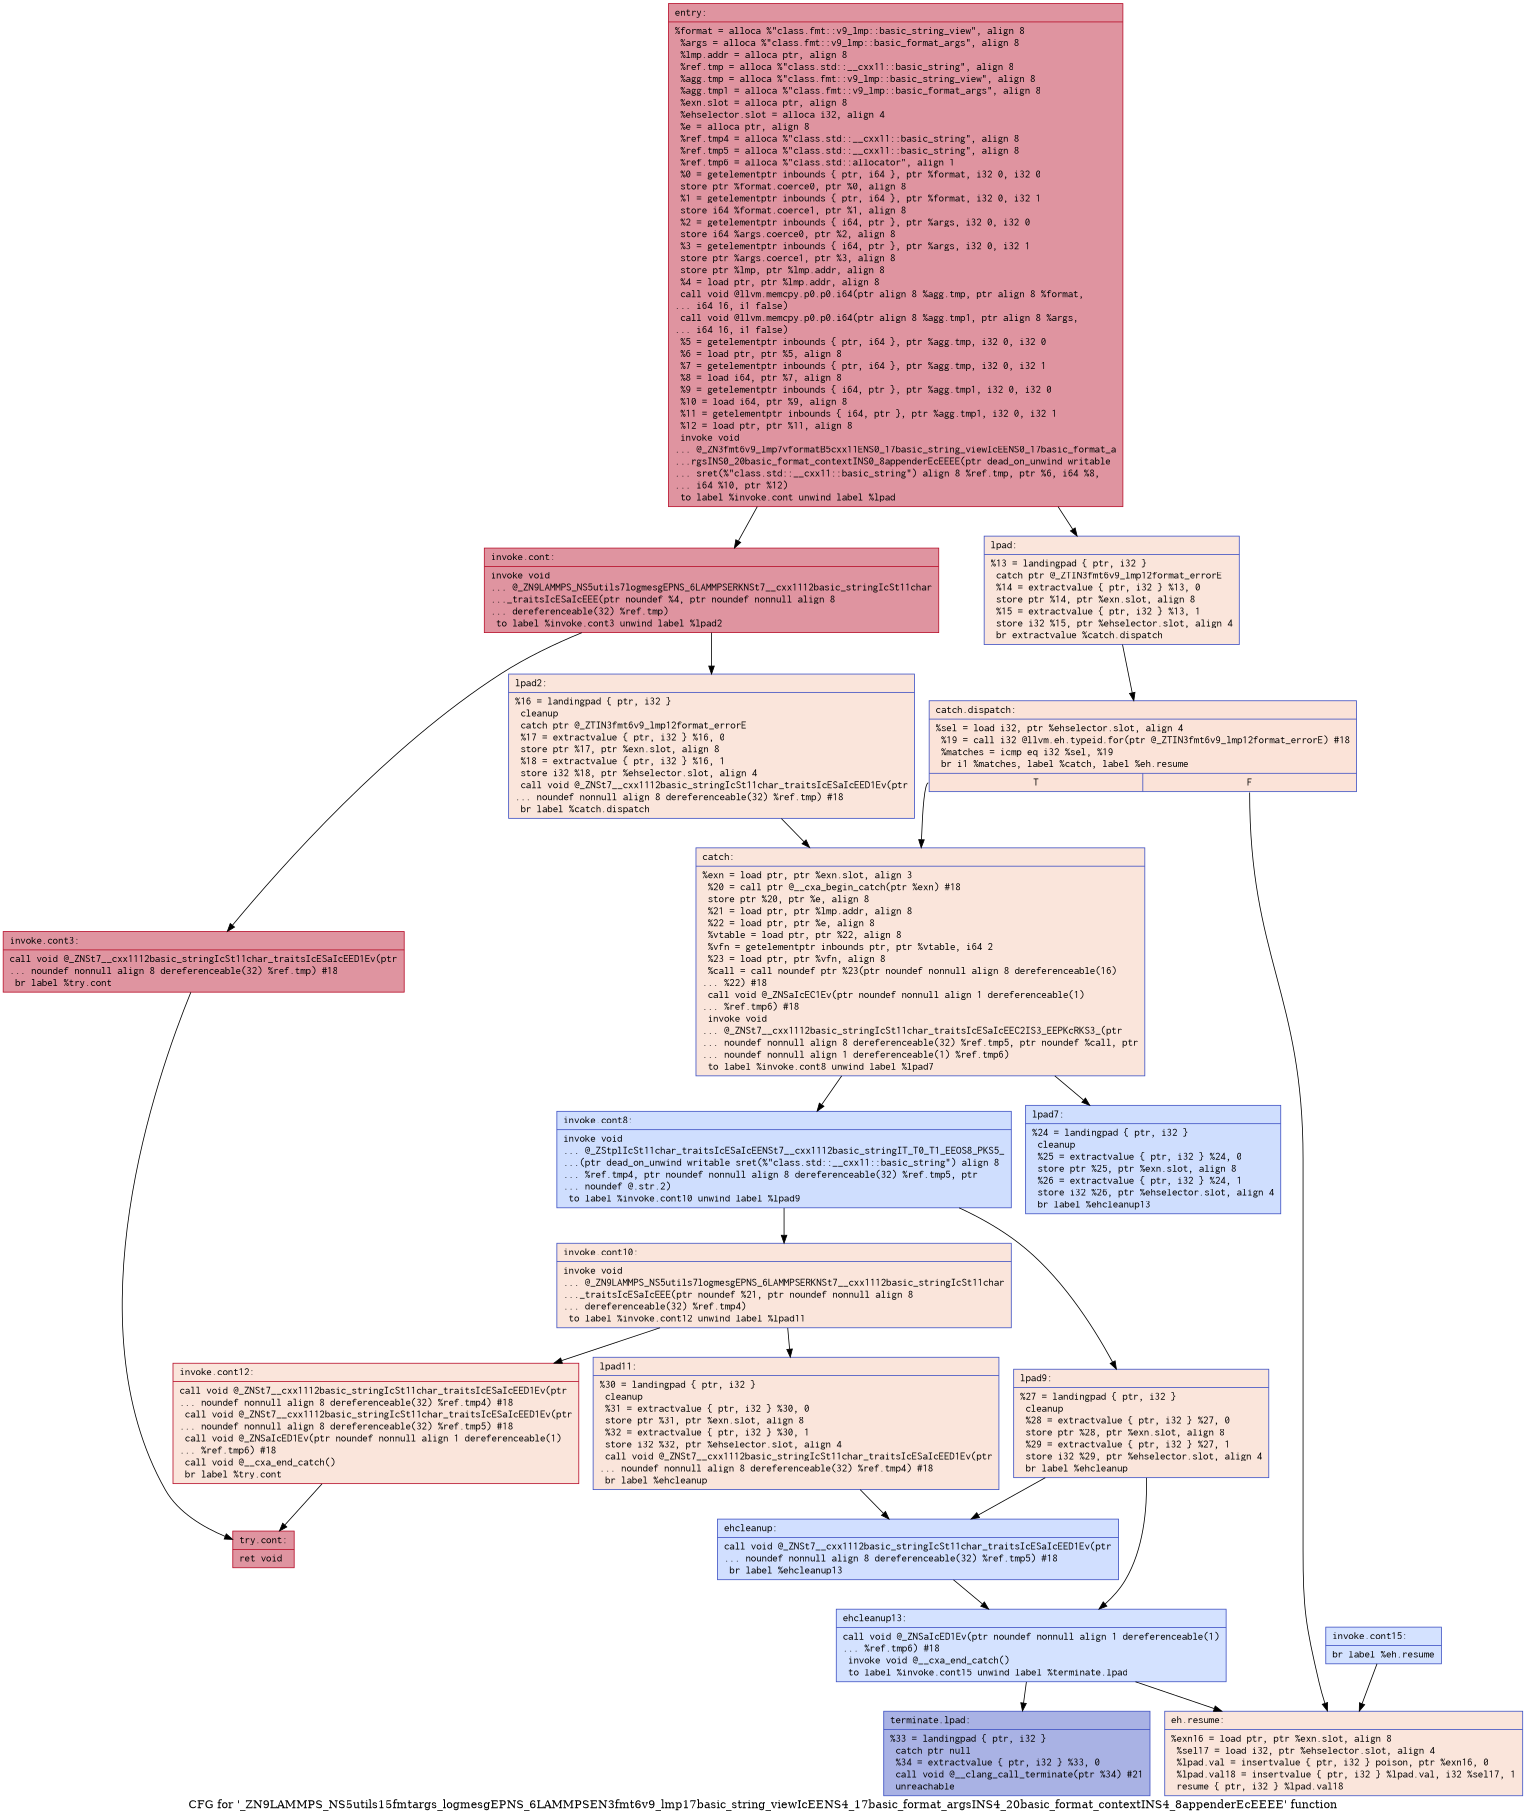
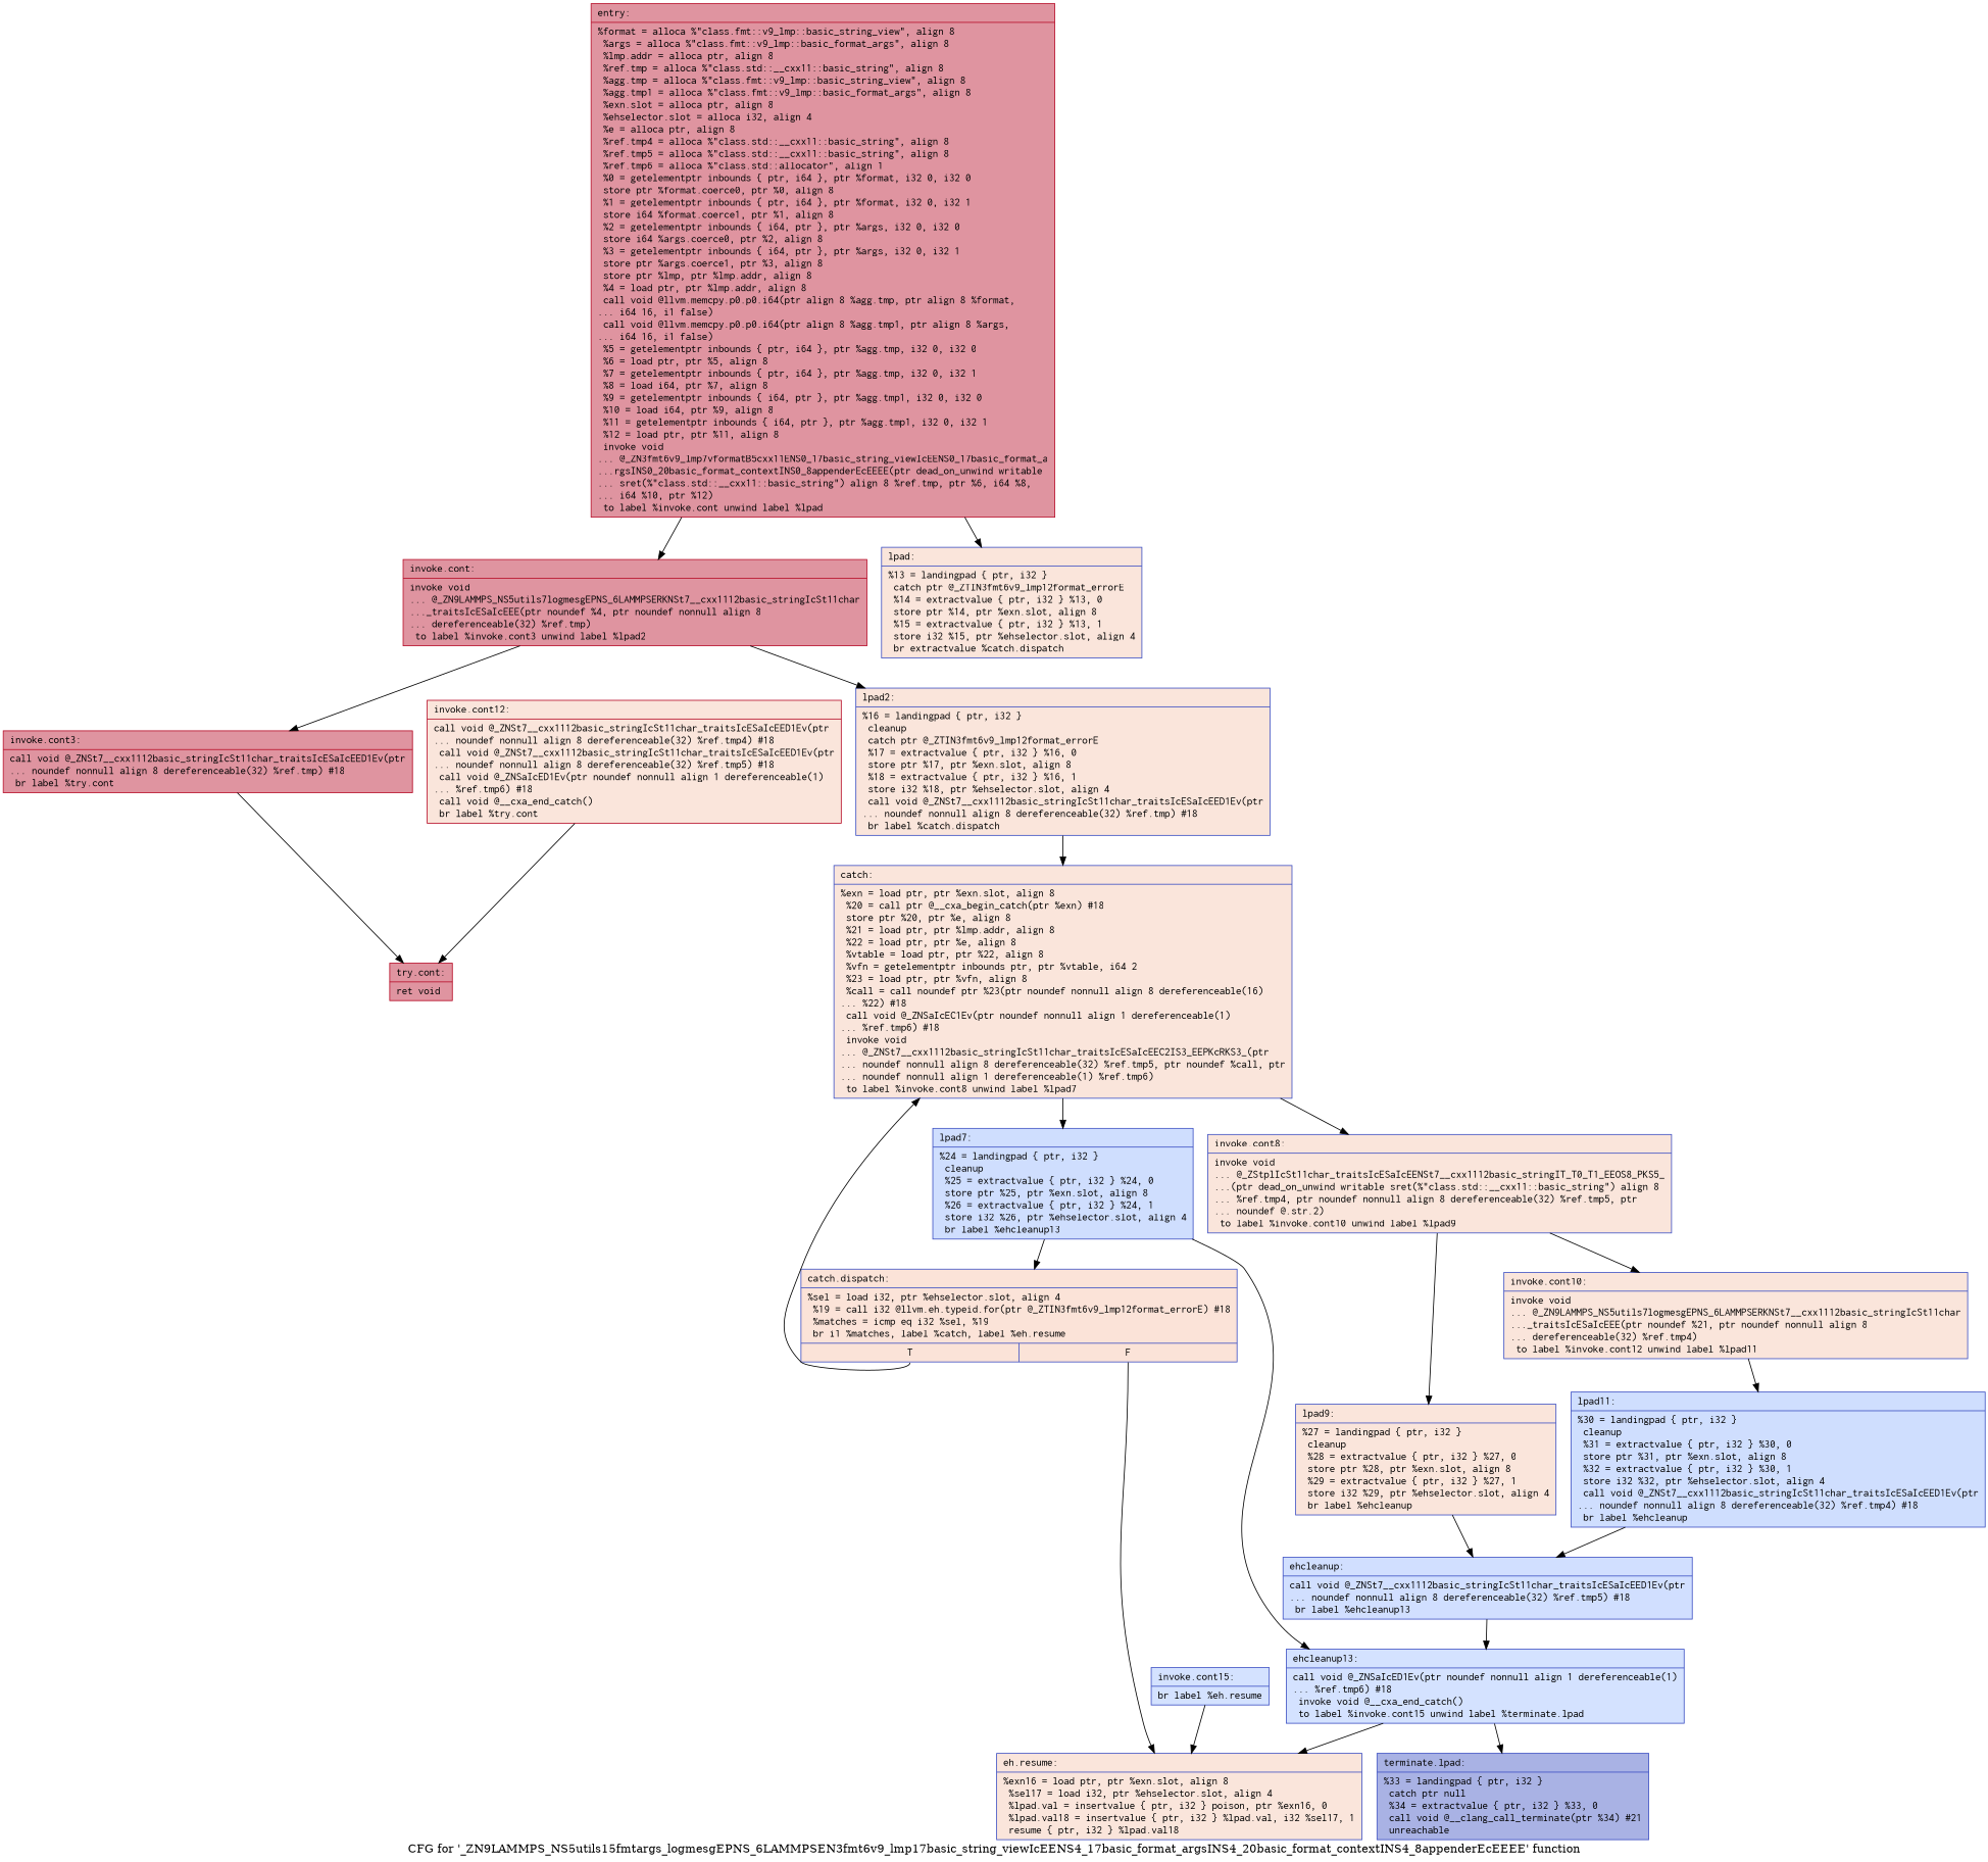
  digraph {
    label="CFG for '_ZN9LAMMPS_NS5utils15fmtargs_logmesgEPNS_6LAMMPSEN3fmt6v9_lmp17basic_string_viewIcEENS4_17basic_format_argsINS4_20basic_format_contextINS4_8appenderEcEEEE' function"
    node [color="#3d50c3ff" fillcolor="#f4c5ad70" fontname=Courier shape=record style=filled]
    n1 [color="#b70d28ff" fillcolor="#b70d2870" label="{entry:\l|  %format = alloca %\"class.fmt::v9_lmp::basic_string_view\", align 8\l  %args = alloca %\"class.fmt::v9_lmp::basic_format_args\", align 8\l  %lmp.addr = alloca ptr, align 8\l  %ref.tmp = alloca %\"class.std::__cxx11::basic_string\", align 8\l  %agg.tmp = alloca %\"class.fmt::v9_lmp::basic_string_view\", align 8\l  %agg.tmp1 = alloca %\"class.fmt::v9_lmp::basic_format_args\", align 8\l  %exn.slot = alloca ptr, align 8\l  %ehselector.slot = alloca i32, align 4\l  %e = alloca ptr, align 8\l  %ref.tmp4 = alloca %\"class.std::__cxx11::basic_string\", align 8\l  %ref.tmp5 = alloca %\"class.std::__cxx11::basic_string\", align 8\l  %ref.tmp6 = alloca %\"class.std::allocator\", align 1\l  %0 = getelementptr inbounds \{ ptr, i64 \}, ptr %format, i32 0, i32 0\l  store ptr %format.coerce0, ptr %0, align 8\l  %1 = getelementptr inbounds \{ ptr, i64 \}, ptr %format, i32 0, i32 1\l  store i64 %format.coerce1, ptr %1, align 8\l  %2 = getelementptr inbounds \{ i64, ptr \}, ptr %args, i32 0, i32 0\l  store i64 %args.coerce0, ptr %2, align 8\l  %3 = getelementptr inbounds \{ i64, ptr \}, ptr %args, i32 0, i32 1\l  store ptr %args.coerce1, ptr %3, align 8\l  store ptr %lmp, ptr %lmp.addr, align 8\l  %4 = load ptr, ptr %lmp.addr, align 8\l  call void @llvm.memcpy.p0.p0.i64(ptr align 8 %agg.tmp, ptr align 8 %format,\l... i64 16, i1 false)\l  call void @llvm.memcpy.p0.p0.i64(ptr align 8 %agg.tmp1, ptr align 8 %args,\l... i64 16, i1 false)\l  %5 = getelementptr inbounds \{ ptr, i64 \}, ptr %agg.tmp, i32 0, i32 0\l  %6 = load ptr, ptr %5, align 8\l  %7 = getelementptr inbounds \{ ptr, i64 \}, ptr %agg.tmp, i32 0, i32 1\l  %8 = load i64, ptr %7, align 8\l  %9 = getelementptr inbounds \{ i64, ptr \}, ptr %agg.tmp1, i32 0, i32 0\l  %10 = load i64, ptr %9, align 8\l  %11 = getelementptr inbounds \{ i64, ptr \}, ptr %agg.tmp1, i32 0, i32 1\l  %12 = load ptr, ptr %11, align 8\l  invoke void\l... @_ZN3fmt6v9_lmp7vformatB5cxx11ENS0_17basic_string_viewIcEENS0_17basic_format_a\l...rgsINS0_20basic_format_contextINS0_8appenderEcEEEE(ptr dead_on_unwind writable\l... sret(%\"class.std::__cxx11::basic_string\") align 8 %ref.tmp, ptr %6, i64 %8,\l... i64 %10, ptr %12)\l          to label %invoke.cont unwind label %lpad\l}"]
    n2 [color="#b70d28ff" fillcolor="#b70d2870" label="{invoke.cont:\l|  invoke void\l... @_ZN9LAMMPS_NS5utils7logmesgEPNS_6LAMMPSERKNSt7__cxx1112basic_stringIcSt11char\l..._traitsIcESaIcEEE(ptr noundef %4, ptr noundef nonnull align 8\l... dereferenceable(32) %ref.tmp)\l          to label %invoke.cont3 unwind label %lpad2\l}"]
    n3 [label="{lpad:\l|  %13 = landingpad \{ ptr, i32 \}\l          catch ptr @_ZTIN3fmt6v9_lmp12format_errorE\l  %14 = extractvalue \{ ptr, i32 \} %13, 0\l  store ptr %14, ptr %exn.slot, align 8\l  %15 = extractvalue \{ ptr, i32 \} %13, 1\l  store i32 %15, ptr %ehselector.slot, align 4\l  br extractvalue %catch.dispatch\l}"]
    n4 [color="#b70d28ff" fillcolor="#b70d2870" label="{invoke.cont3:\l|  call void @_ZNSt7__cxx1112basic_stringIcSt11char_traitsIcESaIcEED1Ev(ptr\l... noundef nonnull align 8 dereferenceable(32) %ref.tmp) #18\l  br label %try.cont\l}"]
    n5 [label="{lpad2:\l|  %16 = landingpad \{ ptr, i32 \}\l          cleanup\l          catch ptr @_ZTIN3fmt6v9_lmp12format_errorE\l  %17 = extractvalue \{ ptr, i32 \} %16, 0\l  store ptr %17, ptr %exn.slot, align 8\l  %18 = extractvalue \{ ptr, i32 \} %16, 1\l  store i32 %18, ptr %ehselector.slot, align 4\l  call void @_ZNSt7__cxx1112basic_stringIcSt11char_traitsIcESaIcEED1Ev(ptr\l... noundef nonnull align 8 dereferenceable(32) %ref.tmp) #18\l  br label %catch.dispatch\l}"]
    n6 [fillcolor="#f6bfa670" label="{catch.dispatch:\l|  %sel = load i32, ptr %ehselector.slot, align 4\l  %19 = call i32 @llvm.eh.typeid.for(ptr @_ZTIN3fmt6v9_lmp12format_errorE) #18\l  %matches = icmp eq i32 %sel, %19\l  br i1 %matches, label %catch, label %eh.resume\l|{<s0>T|<s1>F}}"]
    n7 [color="#b70d28ff" fillcolor="#b70d2870" label="{try.cont:\l|  ret void\l}"]
-   n8 [label="{catch:\l|  %exn = load ptr, ptr %exn.slot, align 3\l  %20 = call ptr @__cxa_begin_catch(ptr %exn) #18\l  store ptr %20, ptr %e, align 8\l  %21 = load ptr, ptr %lmp.addr, align 8\l  %22 = load ptr, ptr %e, align 8\l  %vtable = load ptr, ptr %22, align 8\l  %vfn = getelementptr inbounds ptr, ptr %vtable, i64 2\l  %23 = load ptr, ptr %vfn, align 8\l  %call = call noundef ptr %23(ptr noundef nonnull align 8 dereferenceable(16)\l... %22) #18\l  call void @_ZNSaIcEC1Ev(ptr noundef nonnull align 1 dereferenceable(1)\l... %ref.tmp6) #18\l  invoke void\l... @_ZNSt7__cxx1112basic_stringIcSt11char_traitsIcESaIcEEC2IS3_EEPKcRKS3_(ptr\l... noundef nonnull align 8 dereferenceable(32) %ref.tmp5, ptr noundef %call, ptr\l... noundef nonnull align 1 dereferenceable(1) %ref.tmp6)\l          to label %invoke.cont8 unwind label %lpad7\l}"]
+   n8 [label="{catch:\l|  %exn = load ptr, ptr %exn.slot, align 8\l  %20 = call ptr @__cxa_begin_catch(ptr %exn) #18\l  store ptr %20, ptr %e, align 8\l  %21 = load ptr, ptr %lmp.addr, align 8\l  %22 = load ptr, ptr %e, align 8\l  %vtable = load ptr, ptr %22, align 8\l  %vfn = getelementptr inbounds ptr, ptr %vtable, i64 2\l  %23 = load ptr, ptr %vfn, align 8\l  %call = call noundef ptr %23(ptr noundef nonnull align 8 dereferenceable(16)\l... %22) #18\l  call void @_ZNSaIcEC1Ev(ptr noundef nonnull align 1 dereferenceable(1)\l... %ref.tmp6) #18\l  invoke void\l... @_ZNSt7__cxx1112basic_stringIcSt11char_traitsIcESaIcEEC2IS3_EEPKcRKS3_(ptr\l... noundef nonnull align 8 dereferenceable(32) %ref.tmp5, ptr noundef %call, ptr\l... noundef nonnull align 1 dereferenceable(1) %ref.tmp6)\l          to label %invoke.cont8 unwind label %lpad7\l}"]
    n9 [label="{eh.resume:\l|  %exn16 = load ptr, ptr %exn.slot, align 8\l  %sel17 = load i32, ptr %ehselector.slot, align 4\l  %lpad.val = insertvalue \{ ptr, i32 \} poison, ptr %exn16, 0\l  %lpad.val18 = insertvalue \{ ptr, i32 \} %lpad.val, i32 %sel17, 1\l  resume \{ ptr, i32 \} %lpad.val18\l}"]
-   n10 [fillcolor="#93b5fe70" label="{invoke.cont8:\l|  invoke void\l... @_ZStplIcSt11char_traitsIcESaIcEENSt7__cxx1112basic_stringIT_T0_T1_EEOS8_PKS5_\l...(ptr dead_on_unwind writable sret(%\"class.std::__cxx11::basic_string\") align 8\l... %ref.tmp4, ptr noundef nonnull align 8 dereferenceable(32) %ref.tmp5, ptr\l... noundef @.str.2)\l          to label %invoke.cont10 unwind label %lpad9\l}"]
+   n10 [label="{invoke.cont8:\l|  invoke void\l... @_ZStplIcSt11char_traitsIcESaIcEENSt7__cxx1112basic_stringIT_T0_T1_EEOS8_PKS5_\l...(ptr dead_on_unwind writable sret(%\"class.std::__cxx11::basic_string\") align 8\l... %ref.tmp4, ptr noundef nonnull align 8 dereferenceable(32) %ref.tmp5, ptr\l... noundef @.str.2)\l          to label %invoke.cont10 unwind label %lpad9\l}"]
    n11 [fillcolor="#93b5fe70" label="{lpad7:\l|  %24 = landingpad \{ ptr, i32 \}\l          cleanup\l  %25 = extractvalue \{ ptr, i32 \} %24, 0\l  store ptr %25, ptr %exn.slot, align 8\l  %26 = extractvalue \{ ptr, i32 \} %24, 1\l  store i32 %26, ptr %ehselector.slot, align 4\l  br label %ehcleanup13\l}"]
    n12 [label="{invoke.cont10:\l|  invoke void\l... @_ZN9LAMMPS_NS5utils7logmesgEPNS_6LAMMPSERKNSt7__cxx1112basic_stringIcSt11char\l..._traitsIcESaIcEEE(ptr noundef %21, ptr noundef nonnull align 8\l... dereferenceable(32) %ref.tmp4)\l          to label %invoke.cont12 unwind label %lpad11\l}"]
    n13 [label="{lpad9:\l|  %27 = landingpad \{ ptr, i32 \}\l          cleanup\l  %28 = extractvalue \{ ptr, i32 \} %27, 0\l  store ptr %28, ptr %exn.slot, align 8\l  %29 = extractvalue \{ ptr, i32 \} %27, 1\l  store i32 %29, ptr %ehselector.slot, align 4\l  br label %ehcleanup\l}"]
    n14 [fillcolor="#9ebeff70" label="{ehcleanup13:\l|  call void @_ZNSaIcED1Ev(ptr noundef nonnull align 1 dereferenceable(1)\l... %ref.tmp6) #18\l  invoke void @__cxa_end_catch()\l          to label %invoke.cont15 unwind label %terminate.lpad\l}"]
    n15 [color="#b70d28ff" label="{invoke.cont12:\l|  call void @_ZNSt7__cxx1112basic_stringIcSt11char_traitsIcESaIcEED1Ev(ptr\l... noundef nonnull align 8 dereferenceable(32) %ref.tmp4) #18\l  call void @_ZNSt7__cxx1112basic_stringIcSt11char_traitsIcESaIcEED1Ev(ptr\l... noundef nonnull align 8 dereferenceable(32) %ref.tmp5) #18\l  call void @_ZNSaIcED1Ev(ptr noundef nonnull align 1 dereferenceable(1)\l... %ref.tmp6) #18\l  call void @__cxa_end_catch()\l  br label %try.cont\l}"]
-   n16 [label="{lpad11:\l|  %30 = landingpad \{ ptr, i32 \}\l          cleanup\l  %31 = extractvalue \{ ptr, i32 \} %30, 0\l  store ptr %31, ptr %exn.slot, align 8\l  %32 = extractvalue \{ ptr, i32 \} %30, 1\l  store i32 %32, ptr %ehselector.slot, align 4\l  call void @_ZNSt7__cxx1112basic_stringIcSt11char_traitsIcESaIcEED1Ev(ptr\l... noundef nonnull align 8 dereferenceable(32) %ref.tmp4) #18\l  br label %ehcleanup\l}"]
+   n16 [fillcolor="#93b5fe70" label="{lpad11:\l|  %30 = landingpad \{ ptr, i32 \}\l          cleanup\l  %31 = extractvalue \{ ptr, i32 \} %30, 0\l  store ptr %31, ptr %exn.slot, align 8\l  %32 = extractvalue \{ ptr, i32 \} %30, 1\l  store i32 %32, ptr %ehselector.slot, align 4\l  call void @_ZNSt7__cxx1112basic_stringIcSt11char_traitsIcESaIcEED1Ev(ptr\l... noundef nonnull align 8 dereferenceable(32) %ref.tmp4) #18\l  br label %ehcleanup\l}"]
    n17 [fillcolor="#96b7ff70" label="{ehcleanup:\l|  call void @_ZNSt7__cxx1112basic_stringIcSt11char_traitsIcESaIcEED1Ev(ptr\l... noundef nonnull align 8 dereferenceable(32) %ref.tmp5) #18\l  br label %ehcleanup13\l}"]
    n18 [fillcolor="#3d50c370" label="{terminate.lpad:\l|  %33 = landingpad \{ ptr, i32 \}\l          catch ptr null\l  %34 = extractvalue \{ ptr, i32 \} %33, 0\l  call void @__clang_call_terminate(ptr %34) #21\l  unreachable\l}"]
    n19 [fillcolor="#9ebeff70" label="{invoke.cont15:\l|  br label %eh.resume\l}"]
    n1 -> n2
    n1 -> n3
    n2 -> n4
    n2 -> n5
-   n3 -> n6
+   n11 -> n6
    n4 -> n7
    n5 -> n8
    n6 -> n8 [tailport=s0]
    n6 -> n9 [tailport=s1]
    n8 -> n10
    n8 -> n11
    n10 -> n12
    n10 -> n13
-   n13 -> n14
-   n12 -> n15
+   n11 -> n14
    n12 -> n16
    n13 -> n17
    n14 -> n9
    n14 -> n18
    n15 -> n7
    n16 -> n17
    n17 -> n14
    n19 -> n9
  }
